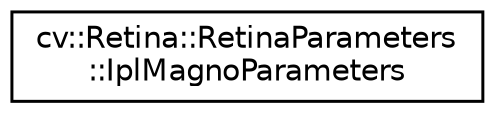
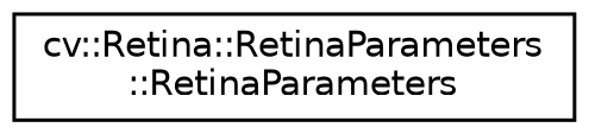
  digraph {
    rankdir=LR
-   n1 [color=black fillcolor=white fontname=Helvetica fontsize=10 height=0.2 label="cv::Retina::RetinaParameters\l::IplMagnoParameters" shape=box style=filled width=0.4]
+   n1 [color=black fillcolor=white fontname=Helvetica fontsize=10 height=0.2 label="cv::Retina::RetinaParameters\l::RetinaParameters" shape=box style=filled width=0.4]
  }
